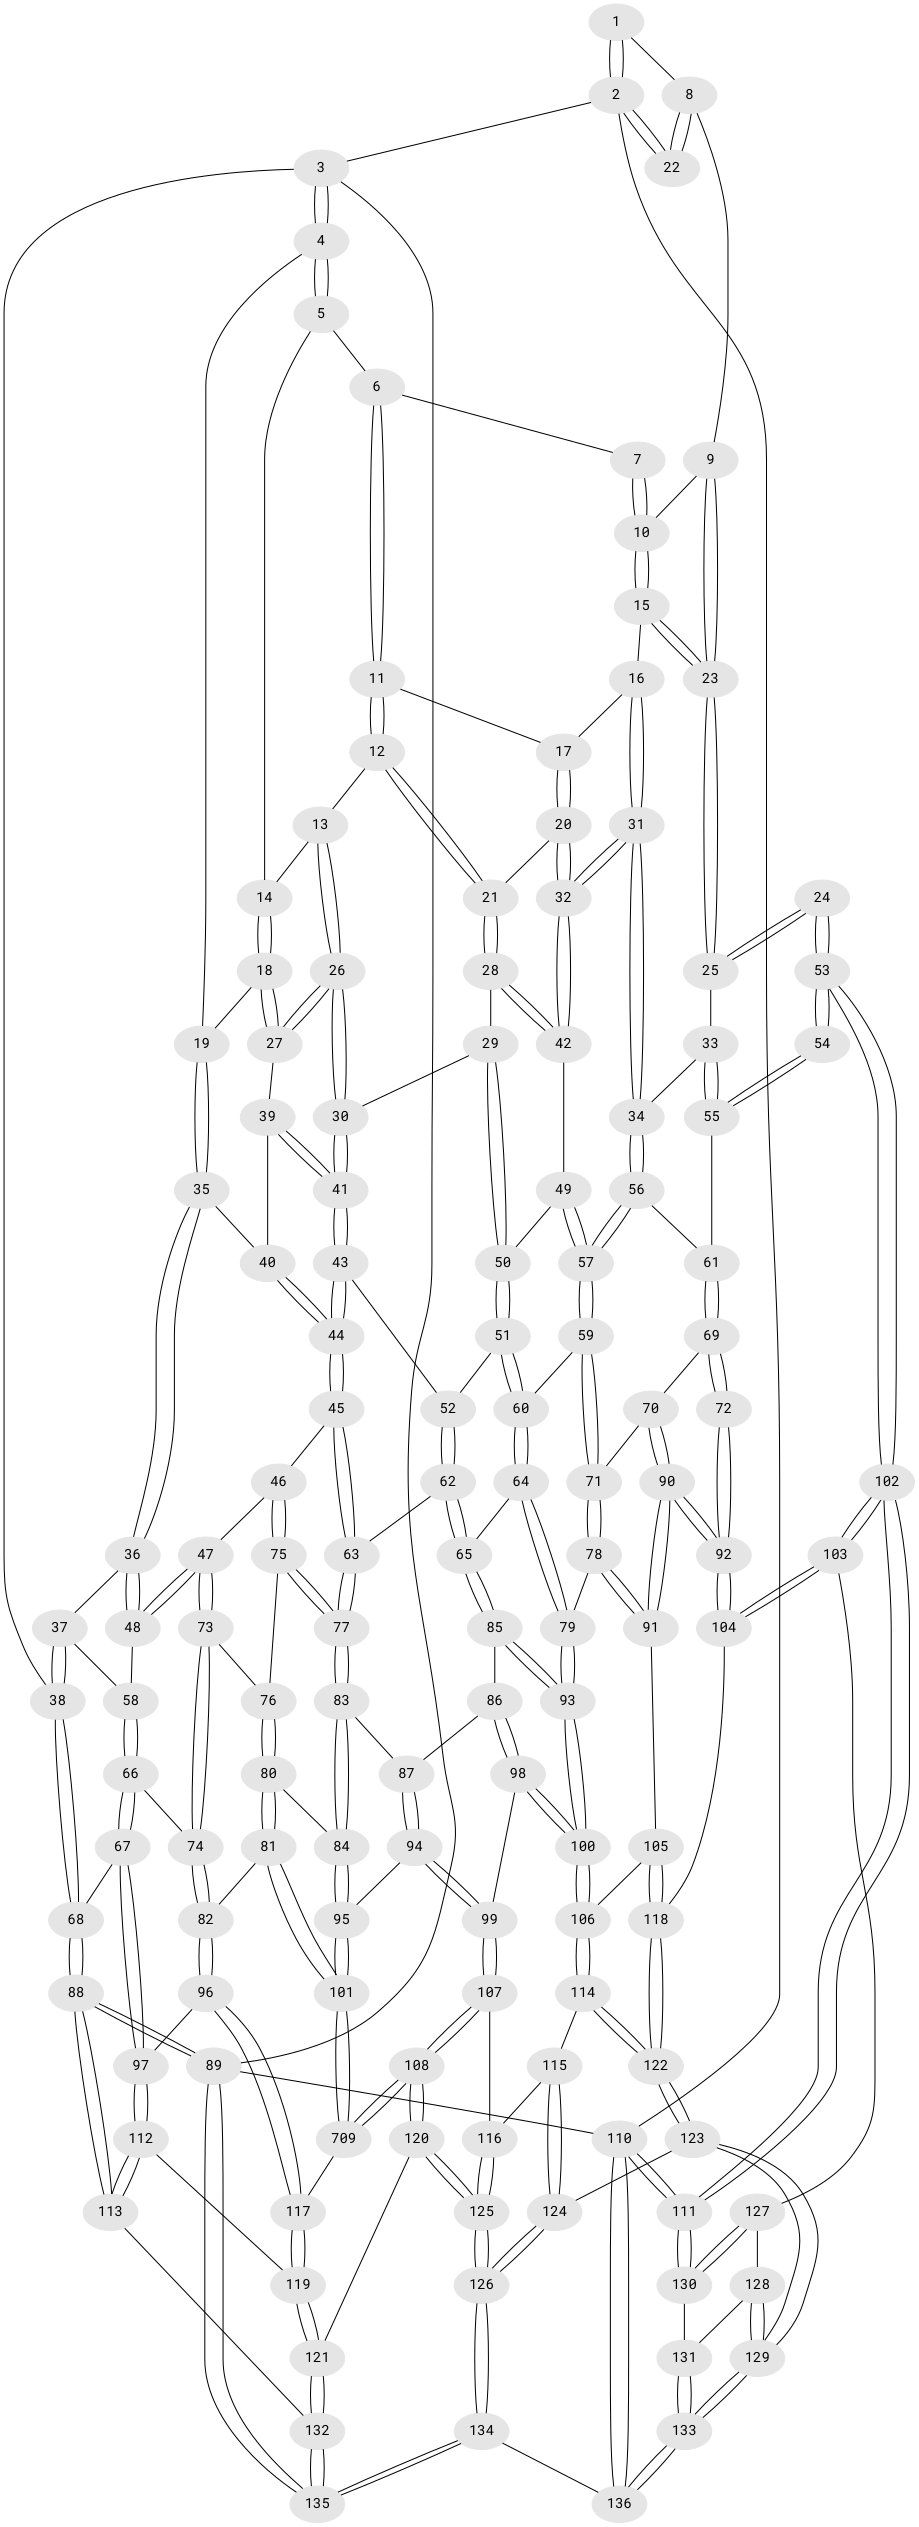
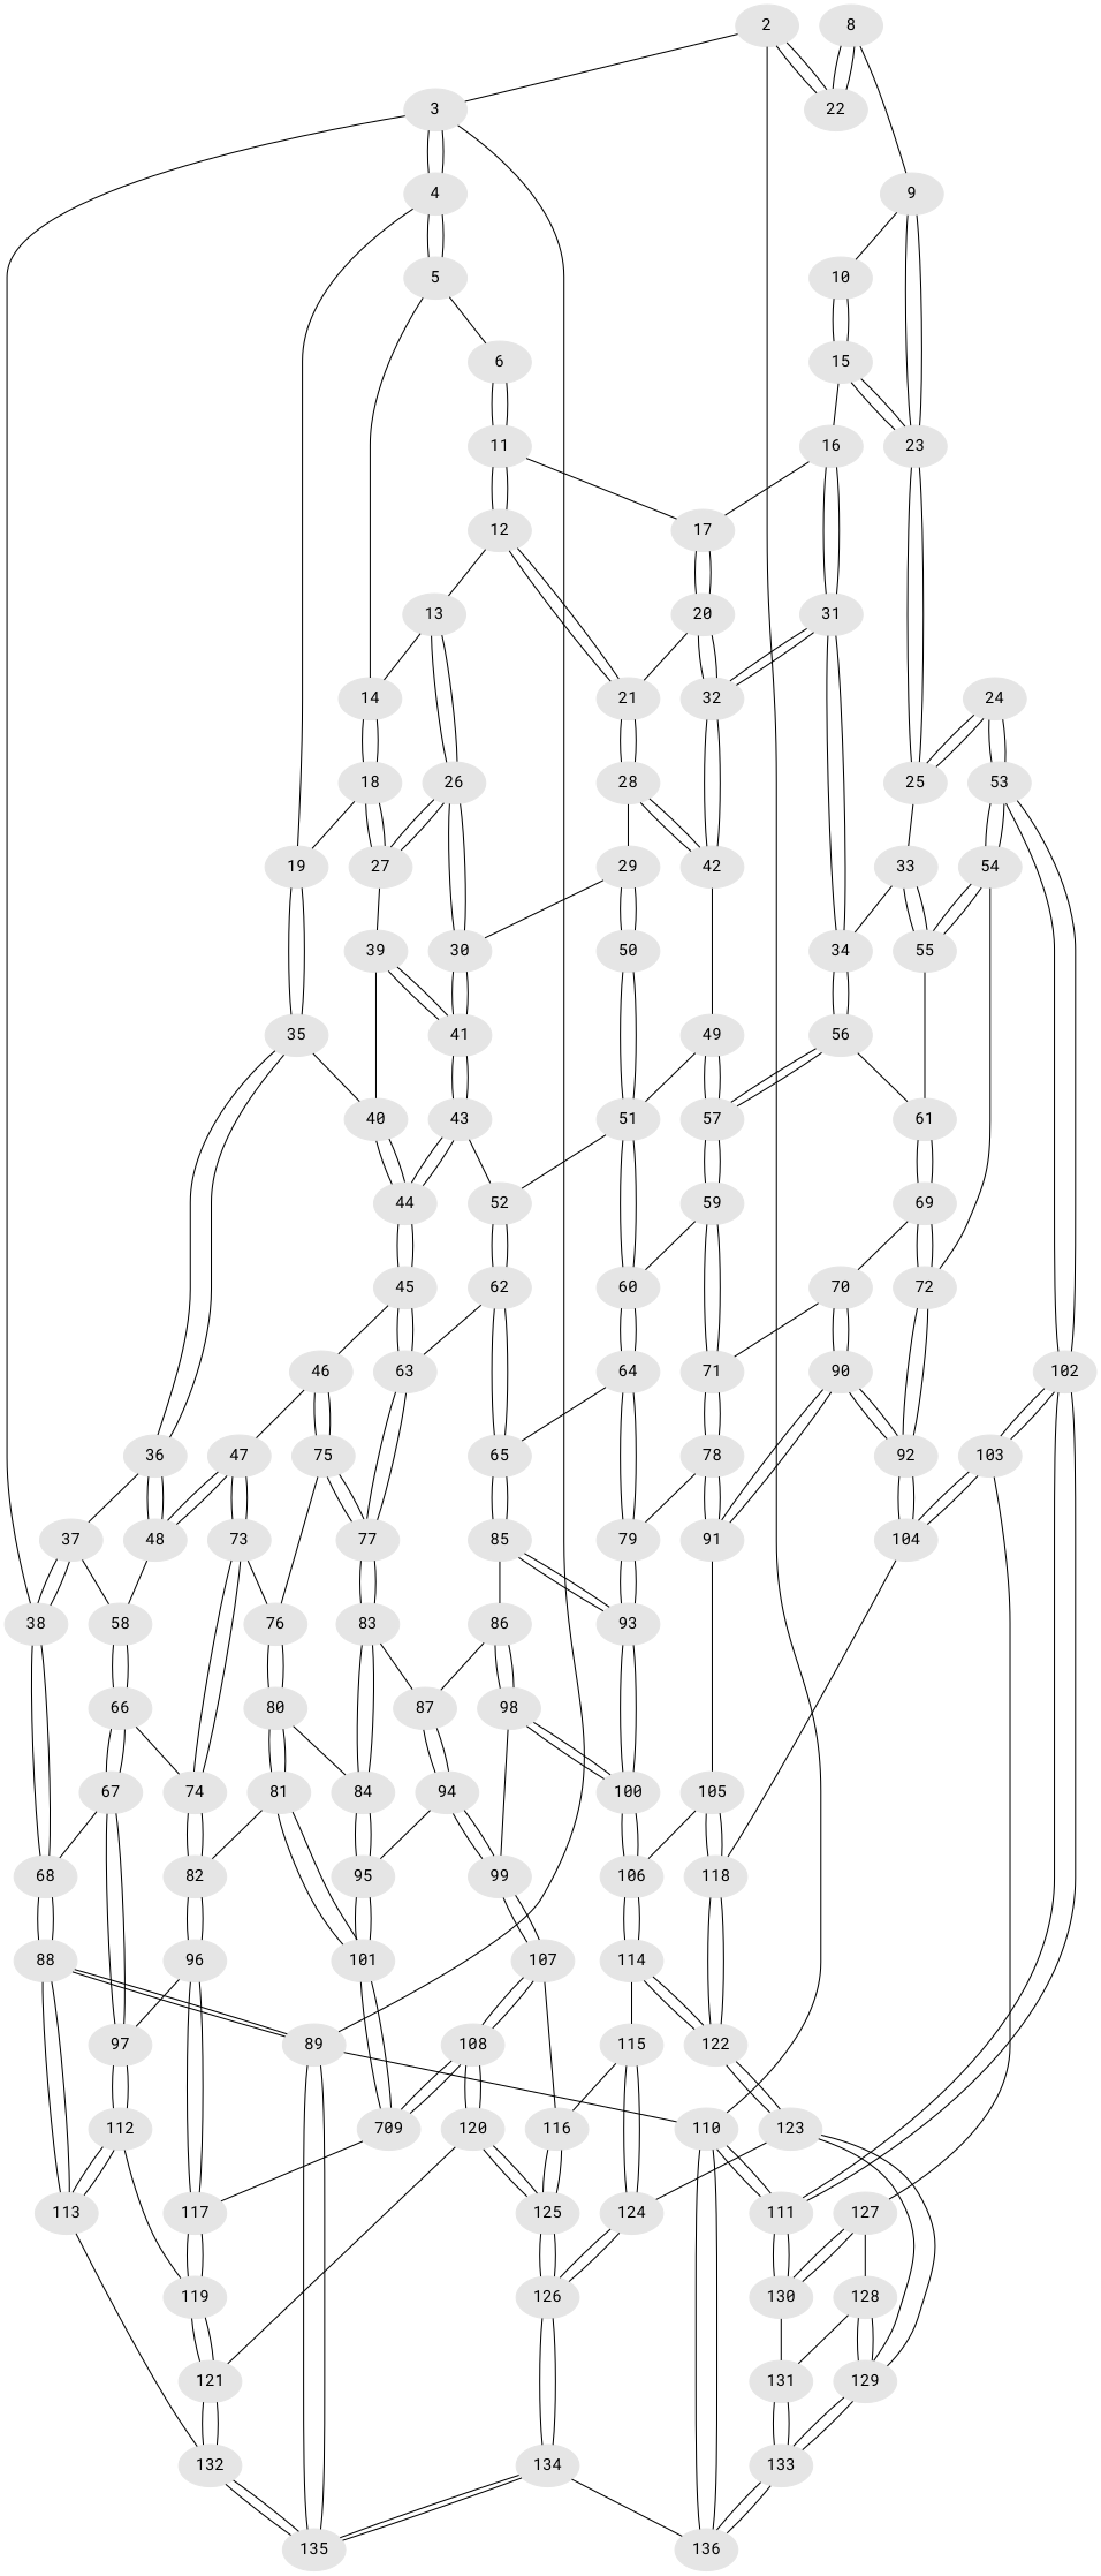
  graph {
    fontname="Roboto Mono"
    node [color=gray90 fontname="Roboto Mono" style=filled]
    edge [fontname="Roboto Mono"]
-   1
    2
    8
    3
    22
    110
    9
    4
    38
    89
    111
    136
    5
    19
    68
    135
    6
    14
    35
-   7
    11
    18
    10
    12
    17
    15
    23
    25
    16
    13
    21
    20
    26
    28
    27
    30
    31
    32
    34
    39
    36
    40
    42
    29
    24
    53
    33
    54
    102
    55
    41
    50
    49
    51
    43
    56
    61
    57
    37
    48
    44
    58
    66
    88
    45
    52
    62
    46
    63
    47
    75
    77
    73
    76
    74
    59
    60
    64
    65
    72
    103
    92
    69
    71
    67
    78
    79
    70
    85
    83
    93
    86
    97
    82
    112
    113
    90
    91
    104
    80
    96
    81
    84
    87
    105
    100
    101
    95
    n109 [label=709]
    117
    94
    98
    99
    132
    106
    118
    107
    119
    108
    116
    114
    127
    130
    128
    122
    115
    120
    125
    121
    131
    124
    123
    126
    129
    133
    134
-   1 -- 2
-   1 -- 2
-   1 -- 8
    2 -- 3
    2 -- 22
    2 -- 22
    2 -- 110
    8 -- 22
    8 -- 22
    8 -- 9
    3 -- 4
    3 -- 4
    3 -- 38
    3 -- 89
    110 -- 111
    110 -- 111
    110 -- 136
    110 -- 136
    9 -- 10
    9 -- 23
    9 -- 23
    4 -- 5
    4 -- 5
    4 -- 19
    38 -- 68
    38 -- 68
    89 -- 110
    89 -- 135
    89 -- 135
    111 -- 130
    111 -- 130
    5 -- 6
    5 -- 14
    19 -- 35
    19 -- 35
    68 -- 88
    68 -- 88
-   6 -- 7
    6 -- 11
    6 -- 11
    14 -- 18
    14 -- 18
    35 -- 36
    35 -- 36
    35 -- 40
-   7 -- 10
-   7 -- 10
    11 -- 12
    11 -- 12
    11 -- 17
    18 -- 19
    18 -- 27
    18 -- 27
    10 -- 15
    10 -- 15
    12 -- 13
    12 -- 21
    12 -- 21
    17 -- 20
    17 -- 20
    15 -- 23
    15 -- 23
    15 -- 16
    23 -- 25
    23 -- 25
    25 -- 33
    16 -- 17
    16 -- 31
    16 -- 31
    13 -- 14
    13 -- 26
    13 -- 26
    21 -- 28
    21 -- 28
    20 -- 21
    20 -- 32
    20 -- 32
    26 -- 27
    26 -- 27
    26 -- 30
    26 -- 30
    28 -- 42
    28 -- 42
    28 -- 29
    27 -- 39
    30 -- 41
    30 -- 41
    31 -- 32
    31 -- 32
    31 -- 34
    31 -- 34
    32 -- 42
    32 -- 42
    34 -- 56
    34 -- 56
    39 -- 40
    39 -- 41
    39 -- 41
    36 -- 37
    36 -- 48
    36 -- 48
    40 -- 44
    40 -- 44
    42 -- 49
    29 -- 30
    29 -- 50
    29 -- 50
    24 -- 25
    24 -- 25
    24 -- 53
    24 -- 53
    53 -- 54
    53 -- 54
    53 -- 102
    53 -- 102
    33 -- 34
    33 -- 55
    33 -- 55
    54 -- 55
    54 -- 55
+   54 -- 72
    102 -- 111
    102 -- 111
    102 -- 103
    102 -- 103
    55 -- 61
    41 -- 43
    41 -- 43
    50 -- 51
    50 -- 51
-   49 -- 50
+   49 -- 51
    49 -- 57
    49 -- 57
    51 -- 52
    51 -- 60
    51 -- 60
    43 -- 44
    43 -- 44
    43 -- 52
    56 -- 61
    56 -- 57
    56 -- 57
    61 -- 69
    61 -- 69
    57 -- 59
    57 -- 59
    37 -- 38
    37 -- 38
    37 -- 58
    48 -- 58
    44 -- 45
    44 -- 45
    58 -- 66
    58 -- 66
    66 -- 74
    66 -- 67
    66 -- 67
    88 -- 89
    88 -- 89
    88 -- 113
    88 -- 113
    45 -- 46
    45 -- 63
    45 -- 63
    52 -- 62
    52 -- 62
    62 -- 63
    62 -- 65
    62 -- 65
    46 -- 47
    46 -- 75
    46 -- 75
    63 -- 77
    63 -- 77
    47 -- 48
    47 -- 48
    47 -- 73
    47 -- 73
    75 -- 77
    75 -- 77
    75 -- 76
    77 -- 83
    77 -- 83
    73 -- 76
    73 -- 74
    73 -- 74
    76 -- 80
    76 -- 80
    74 -- 82
    74 -- 82
    59 -- 60
    59 -- 71
    59 -- 71
    60 -- 64
    60 -- 64
    64 -- 65
    64 -- 79
    64 -- 79
    65 -- 85
    65 -- 85
    72 -- 92
    72 -- 92
    103 -- 104
    103 -- 104
    103 -- 127
    92 -- 104
    92 -- 104
    69 -- 72
    69 -- 72
    69 -- 70
    71 -- 78
    71 -- 78
    67 -- 68
    67 -- 97
    67 -- 97
    78 -- 79
    78 -- 91
    78 -- 91
    79 -- 93
    79 -- 93
    70 -- 71
    70 -- 90
    70 -- 90
    85 -- 93
    85 -- 93
    85 -- 86
    83 -- 84
    83 -- 84
    83 -- 87
    93 -- 100
    93 -- 100
    86 -- 87
    86 -- 98
    86 -- 98
    97 -- 112
    97 -- 112
    82 -- 96
    82 -- 96
    112 -- 113
    112 -- 113
    112 -- 119
    113 -- 132
    90 -- 92
    90 -- 92
    90 -- 91
    90 -- 91
    91 -- 105
    104 -- 118
    80 -- 81
    80 -- 81
    80 -- 84
    96 -- 97
    96 -- 117
    96 -- 117
    81 -- 82
    81 -- 101
    81 -- 101
    84 -- 95
    84 -- 95
    87 -- 94
    87 -- 94
    105 -- 106
    105 -- 118
    105 -- 118
    100 -- 106
    100 -- 106
    101 -- n109
    101 -- n109
    95 -- 101
    95 -- 101
    n109 -- 117
    117 -- 119
    117 -- 119
    94 -- 95
    94 -- 99
    94 -- 99
    98 -- 100
    98 -- 100
    98 -- 99
    99 -- 107
    99 -- 107
    132 -- 135
    132 -- 135
    106 -- 114
    106 -- 114
    118 -- 122
    118 -- 122
    107 -- 108
    107 -- 108
    107 -- 116
    119 -- 121
    119 -- 121
    108 -- n109
    108 -- n109
    108 -- 120
    108 -- 120
    116 -- 125
    116 -- 125
    114 -- 122
    114 -- 122
    114 -- 115
    127 -- 130
    127 -- 130
    127 -- 128
    130 -- 131
    128 -- 131
    128 -- 129
    128 -- 129
    122 -- 123
    122 -- 123
    115 -- 116
    115 -- 124
    115 -- 124
    120 -- 125
    120 -- 125
    120 -- 121
    125 -- 126
    125 -- 126
    121 -- 132
    121 -- 132
    131 -- 133
    131 -- 133
    124 -- 126
    124 -- 126
    123 -- 124
    123 -- 129
    123 -- 129
    126 -- 134
    126 -- 134
    129 -- 133
    129 -- 133
    133 -- 136
    133 -- 136
    134 -- 136
    134 -- 135
    134 -- 135
  }
